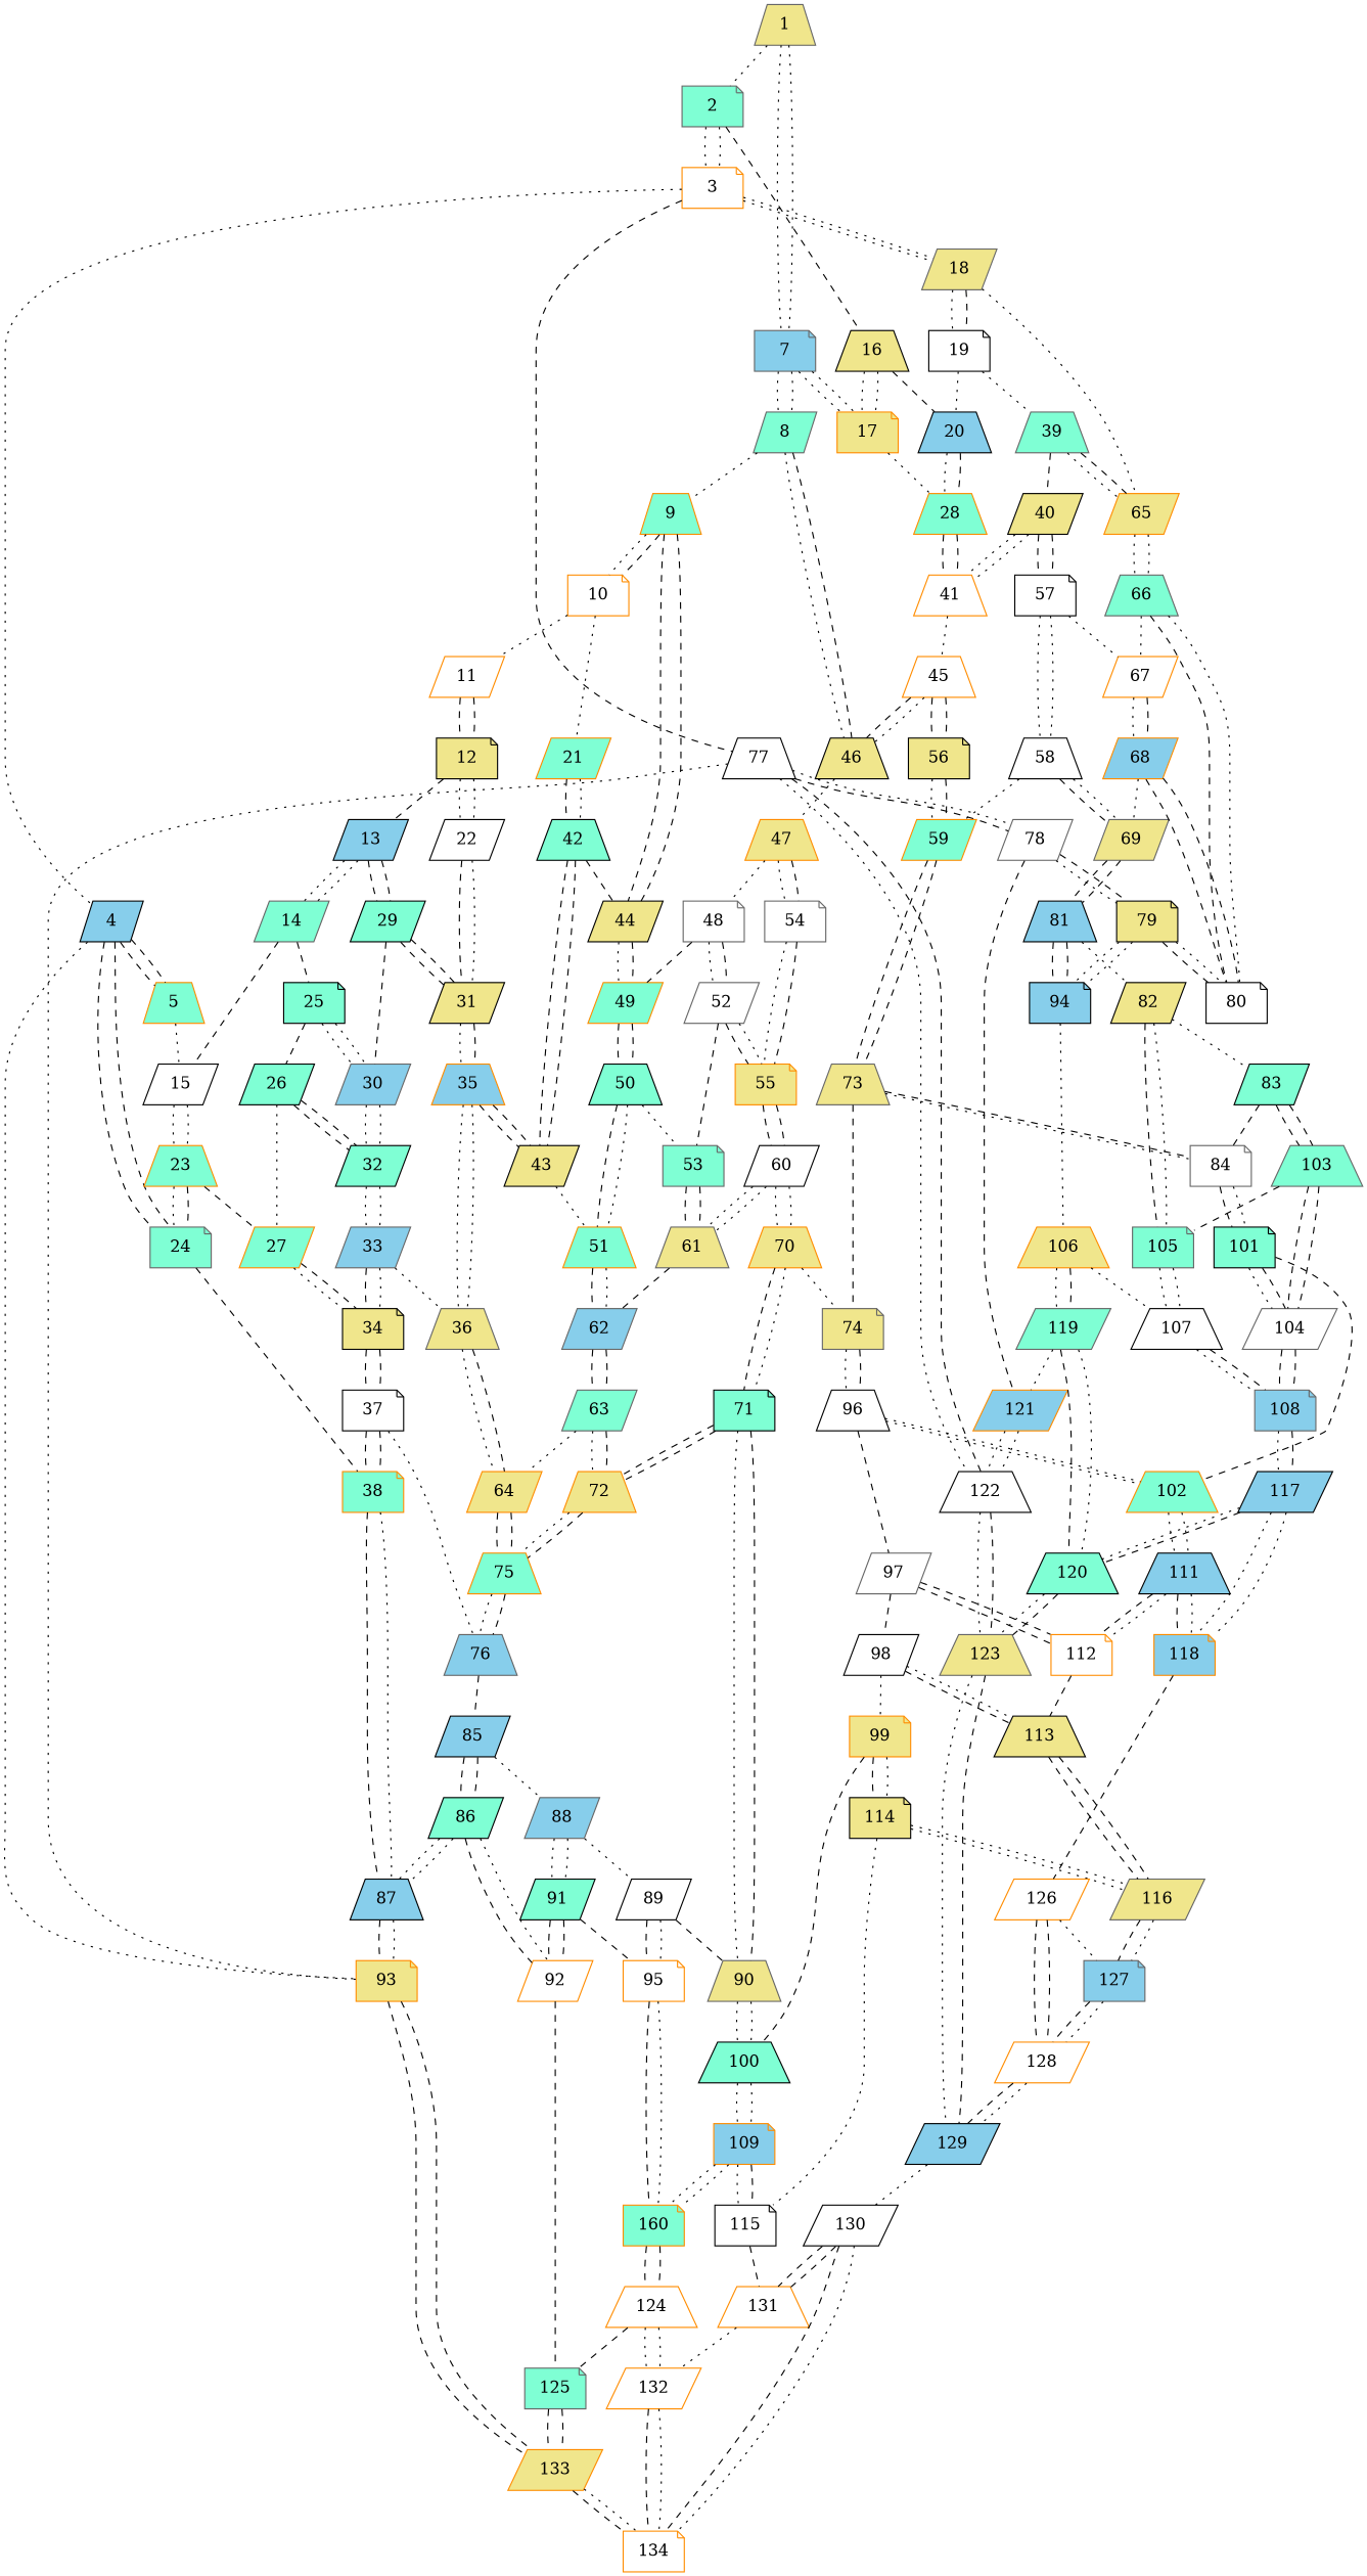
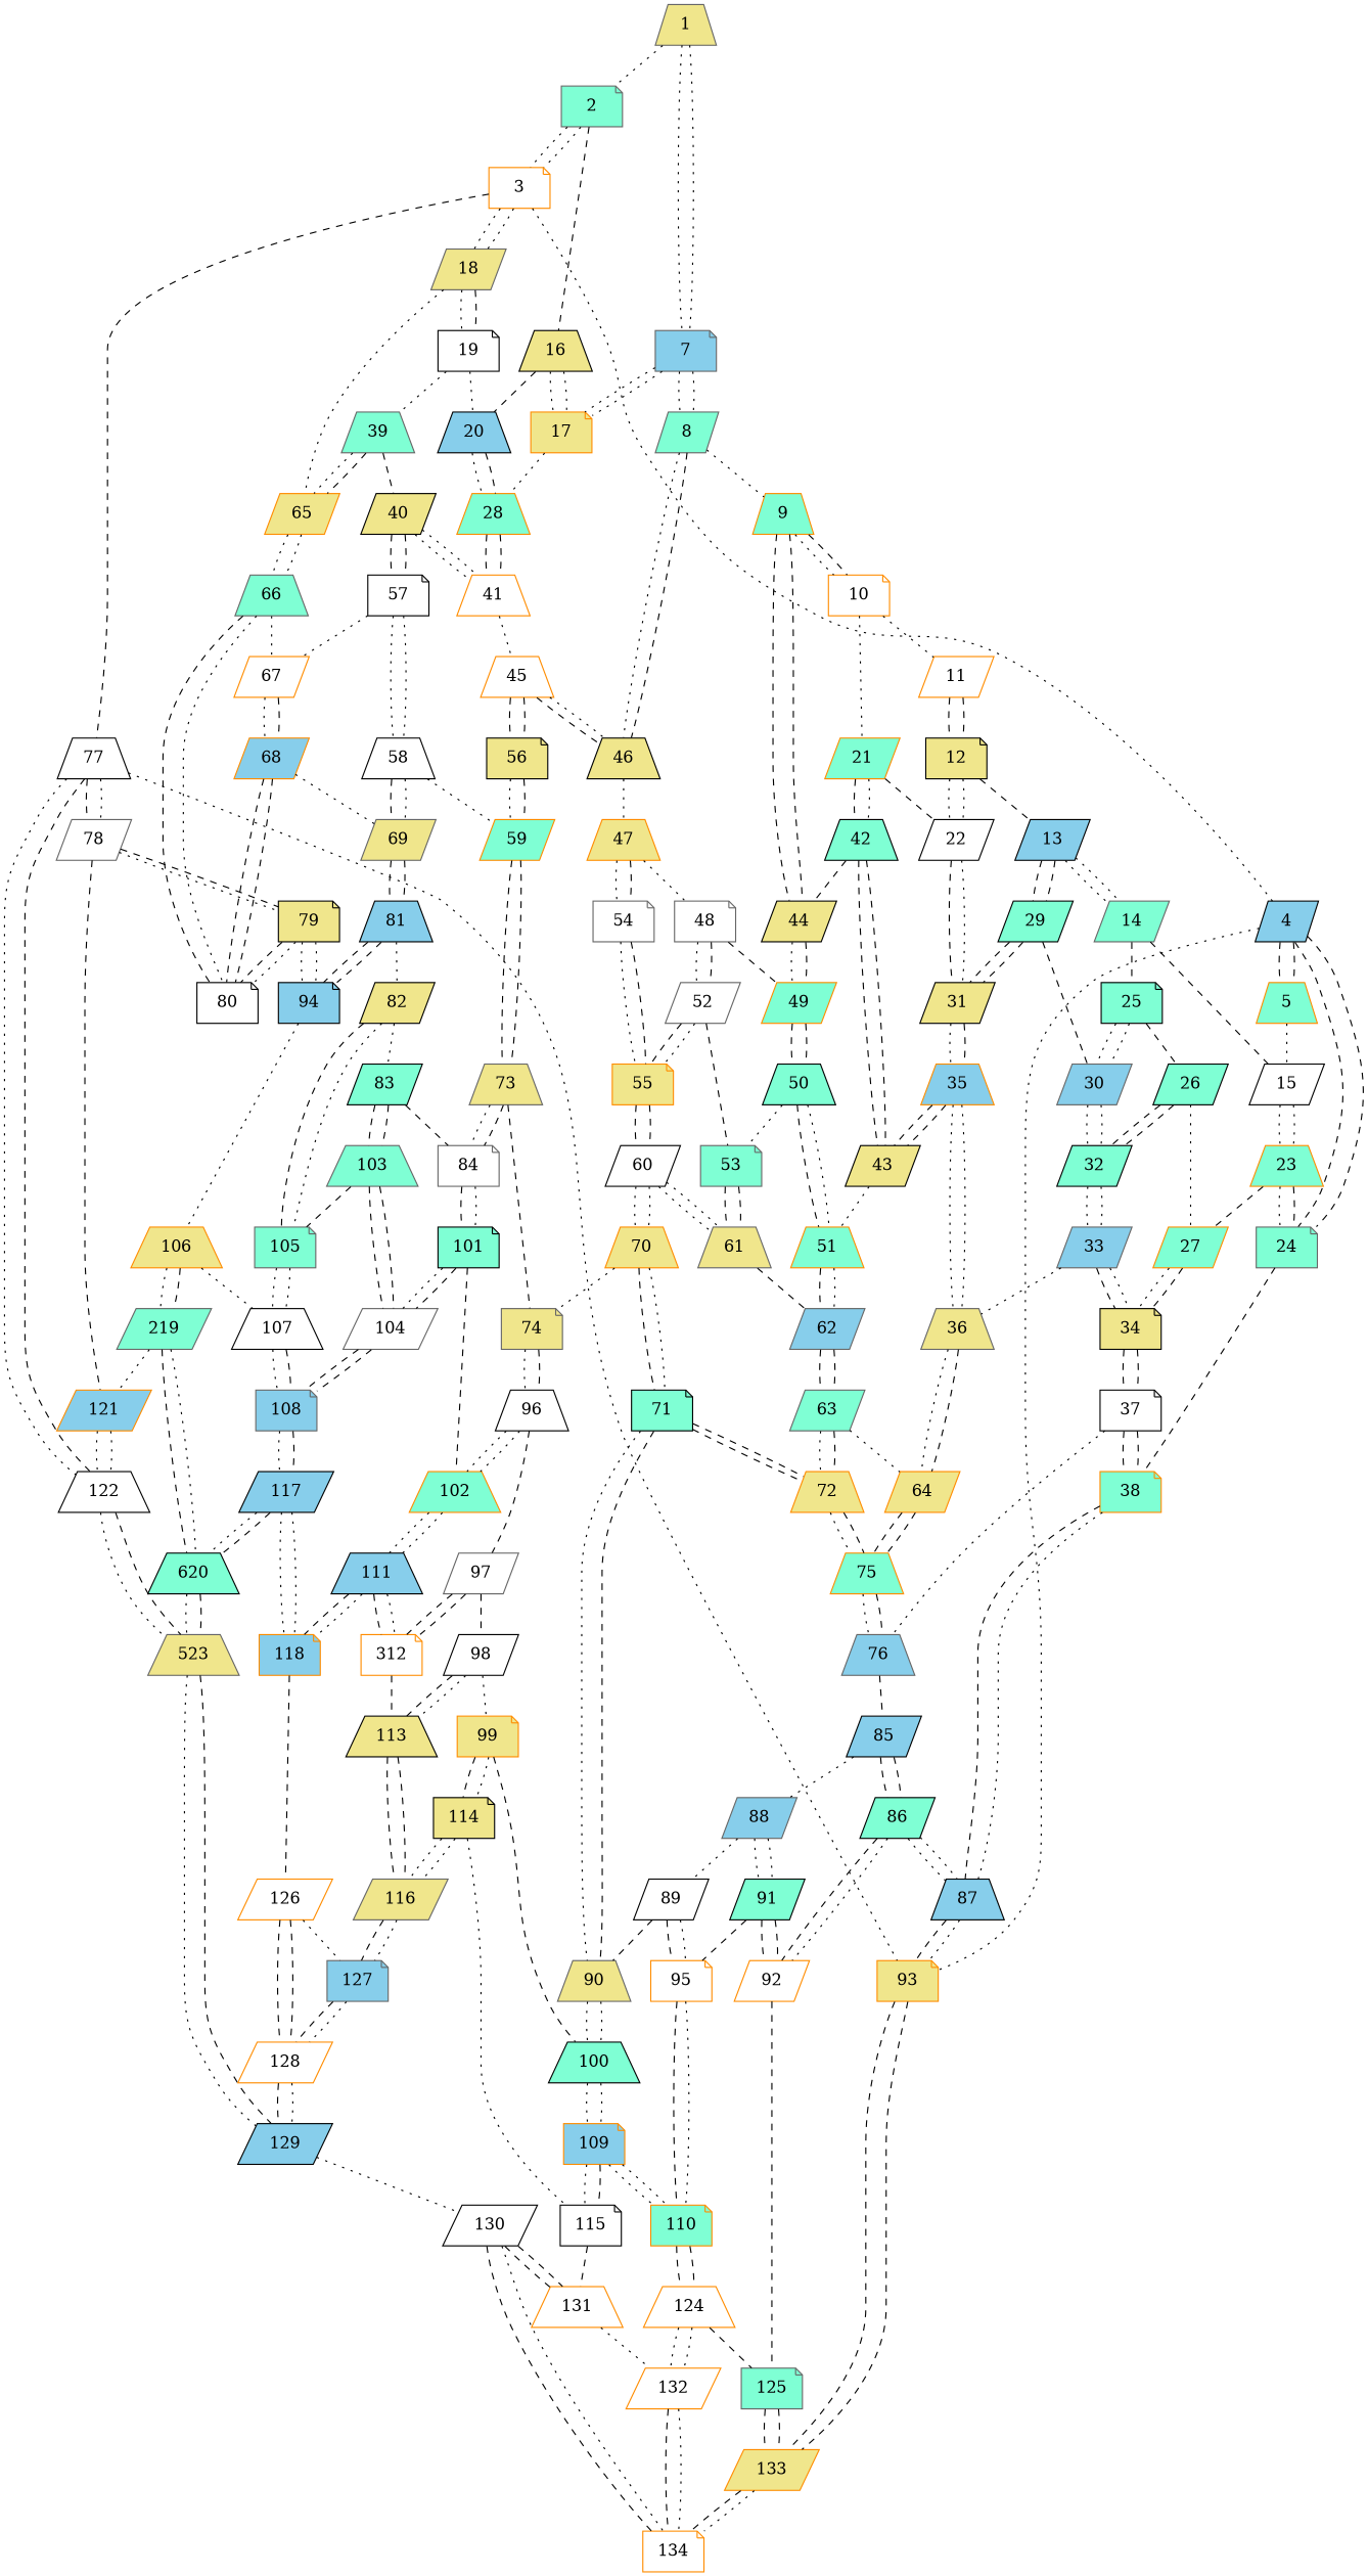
  graph {
    node [color=black fillcolor=aquamarine shape=parallelogram style=filled]
    edge [style=dashed]
    1 [color=gray40 fillcolor=khaki shape=trapezium]
    2 [color=gray40 shape=note]
    7 [color=gray40 fillcolor=skyblue shape=note]
    3 [color=darkorange fillcolor=white shape=note]
    16 [fillcolor=khaki shape=trapezium]
    8 [color=gray40]
    17 [color=darkorange fillcolor=khaki shape=note]
    4 [fillcolor=skyblue]
    18 [color=gray40 fillcolor=khaki]
    77 [fillcolor=white shape=trapezium]
    20 [fillcolor=skyblue shape=trapezium]
    5 [color=darkorange shape=trapezium]
    24 [color=gray40 shape=note]
    93 [color=darkorange fillcolor=khaki shape=note]
    19 [fillcolor=white shape=note]
    65 [color=darkorange fillcolor=khaki]
    78 [color=gray40 fillcolor=white]
    122 [fillcolor=white shape=trapezium]
    15 [fillcolor=white]
    38 [color=darkorange shape=note]
    133 [color=darkorange fillcolor=khaki]
    23 [color=darkorange shape=trapezium]
    11 [color=darkorange fillcolor=white]
    12 [fillcolor=khaki shape=note]
    9 [color=darkorange shape=trapezium]
    46 [fillcolor=khaki shape=trapezium]
    28 [color=darkorange shape=trapezium]
    10 [color=darkorange fillcolor=white shape=note]
    44 [fillcolor=khaki]
    47 [color=darkorange fillcolor=khaki shape=trapezium]
    21 [color=darkorange]
    49 [color=darkorange]
    22 [fillcolor=white]
    42 [shape=trapezium]
    13 [fillcolor=skyblue]
    14 [color=gray40]
    29
    31 [fillcolor=khaki]
    25 [shape=note]
    30 [color=gray40 fillcolor=skyblue]
    26
    27 [color=darkorange]
    41 [color=darkorange fillcolor=white shape=trapezium]
    39 [color=gray40 shape=trapezium]
    66 [color=gray40 shape=trapezium]
    40 [fillcolor=khaki]
    43 [fillcolor=khaki]
    35 [color=darkorange fillcolor=skyblue shape=trapezium]
    34 [fillcolor=khaki shape=note]
    87 [fillcolor=skyblue shape=trapezium]
    32
    33 [color=gray40 fillcolor=skyblue]
    37 [fillcolor=white shape=note]
    45 [color=darkorange fillcolor=white shape=trapezium]
    36 [color=gray40 fillcolor=khaki shape=trapezium]
    64 [color=darkorange fillcolor=khaki]
    76 [color=gray40 fillcolor=skyblue shape=trapezium]
    51 [color=darkorange shape=trapezium]
    75 [color=darkorange shape=trapezium]
    85 [fillcolor=skyblue]
    57 [fillcolor=white shape=note]
    58 [fillcolor=white shape=trapezium]
    67 [color=darkorange fillcolor=white]
    56 [fillcolor=khaki shape=note]
    62 [color=gray40 fillcolor=skyblue]
    50 [shape=trapezium]
    59 [color=darkorange]
    48 [color=gray40 fillcolor=white shape=note]
    54 [color=gray40 fillcolor=white shape=note]
    52 [color=gray40 fillcolor=white]
    55 [color=darkorange fillcolor=khaki shape=note]
    53 [color=gray40 shape=note]
    61 [color=gray40 fillcolor=khaki shape=trapezium]
    63 [color=gray40]
    60 [fillcolor=white]
    70 [color=darkorange fillcolor=khaki shape=trapezium]
    73 [color=gray40 fillcolor=khaki shape=trapezium]
    69 [color=gray40 fillcolor=khaki]
    68 [color=darkorange fillcolor=skyblue]
    81 [fillcolor=skyblue shape=trapezium]
    74 [color=gray40 fillcolor=khaki shape=note]
    84 [color=gray40 fillcolor=white shape=note]
    71 [shape=note]
    72 [color=darkorange fillcolor=khaki shape=trapezium]
    80 [fillcolor=white shape=note]
    94 [fillcolor=skyblue shape=note]
    82 [fillcolor=khaki]
    90 [color=gray40 fillcolor=khaki shape=trapezium]
    96 [fillcolor=white shape=trapezium]
    100 [shape=trapezium]
    101 [shape=note]
    97 [color=gray40 fillcolor=white]
    102 [color=darkorange shape=trapezium]
    86
    88 [color=gray40 fillcolor=skyblue]
    79 [fillcolor=khaki shape=note]
    121 [color=darkorange fillcolor=skyblue]
-   123 [color=gray40 fillcolor=khaki shape=trapezium]
+   123 [color=gray40 fillcolor=khaki shape=trapezium label=523]
    106 [color=darkorange fillcolor=khaki shape=trapezium]
    83
    105 [color=gray40 shape=note]
    103 [color=gray40 shape=trapezium]
    107 [fillcolor=white shape=trapezium]
    104 [color=gray40 fillcolor=white]
    92 [color=darkorange fillcolor=white]
    89 [fillcolor=white]
    91
    125 [color=gray40 shape=note]
    95 [color=darkorange fillcolor=white shape=note]
-   110 [color=darkorange shape=note label=160]
+   110 [color=darkorange shape=note]
    109 [color=darkorange fillcolor=skyblue shape=note]
    134 [color=darkorange fillcolor=white shape=note]
-   119 [color=gray40]
+   119 [color=gray40 label=219]
    124 [color=darkorange fillcolor=white shape=trapezium]
    98 [fillcolor=white]
-   112 [color=darkorange fillcolor=white shape=note]
+   112 [color=darkorange fillcolor=white shape=note label=312]
    111 [fillcolor=skyblue shape=trapezium]
    99 [color=darkorange fillcolor=khaki shape=note]
    113 [fillcolor=khaki shape=trapezium]
    114 [fillcolor=khaki shape=note]
    116 [color=gray40 fillcolor=khaki]
    115 [fillcolor=white shape=note]
    108 [color=gray40 fillcolor=skyblue shape=note]
    118 [color=darkorange fillcolor=skyblue shape=note]
    117 [fillcolor=skyblue]
-   120 [shape=trapezium]
+   120 [shape=trapezium label=620]
    131 [color=darkorange fillcolor=white shape=trapezium]
    132 [color=darkorange fillcolor=white]
    126 [color=darkorange fillcolor=white]
    127 [color=gray40 fillcolor=skyblue shape=note]
    128 [color=darkorange fillcolor=white]
    129 [fillcolor=skyblue]
    130 [fillcolor=white]
    1 -- 2 [style=dotted]
    1 -- 7 [style=dotted]
    1 -- 7 [style=dotted]
    2 -- 3 [style=dotted]
    2 -- 3 [style=dotted]
    2 -- 16
    7 -- 8 [style=dotted]
    7 -- 8 [style=dotted]
    7 -- 17 [style=dotted]
    7 -- 17 [style=dotted]
    3 -- 4 [style=dotted]
    3 -- 18 [style=dotted]
    3 -- 18 [style=dotted]
    3 -- 77
    16 -- 17 [style=dotted]
    16 -- 17 [style=dotted]
    16 -- 20
    8 -- 9 [style=dotted]
    8 -- 46 [style=dotted]
    8 -- 46
    17 -- 28 [style=dotted]
    4 -- 5
    4 -- 5
    4 -- 24
    4 -- 24
    4 -- 93 [style=dotted]
    18 -- 19 [style=dotted]
    18 -- 19
    18 -- 65 [style=dotted]
    77 -- 93 [style=dotted]
    77 -- 78
    77 -- 78 [style=dotted]
    77 -- 122 [style=dotted]
    77 -- 122
    20 -- 28 [style=dotted]
    20 -- 28
    5 -- 15 [style=dotted]
    24 -- 38
    93 -- 133
    93 -- 133
    19 -- 20 [style=dotted]
    19 -- 39 [style=dotted]
    65 -- 66 [style=dotted]
    65 -- 66 [style=dotted]
    78 -- 79 [style=dotted]
    78 -- 79
    78 -- 121
    122 -- 123 [style=dotted]
    122 -- 123
    15 -- 23 [style=dotted]
    15 -- 23 [style=dotted]
    38 -- 87
    38 -- 87 [style=dotted]
    133 -- 134
    133 -- 134 [style=dotted]
    23 -- 24 [style=dotted]
    23 -- 24
    23 -- 27
    11 -- 12
    11 -- 12
    12 -- 22 [style=dotted]
    12 -- 22 [style=dotted]
    12 -- 13
    9 -- 10 [style=dotted]
    9 -- 10
    9 -- 44
    9 -- 44
    46 -- 47 [style=dotted]
    28 -- 41
    28 -- 41
    10 -- 11 [style=dotted]
    10 -- 21 [style=dotted]
    44 -- 49 [style=dotted]
    44 -- 49
    47 -- 48 [style=dotted]
    47 -- 54 [style=dotted]
    47 -- 54
+   21 -- 22
    21 -- 42
    21 -- 42 [style=dotted]
    49 -- 50
    49 -- 50
    22 -- 31
    22 -- 31 [style=dotted]
    42 -- 44
    42 -- 43
    42 -- 43
    13 -- 14 [style=dotted]
    13 -- 14 [style=dotted]
    13 -- 29
    13 -- 29
    14 -- 15
    14 -- 25
    29 -- 31
    29 -- 31
    29 -- 30
    31 -- 35 [style=dotted]
    31 -- 35
    25 -- 30 [style=dotted]
    25 -- 30 [style=dotted]
    25 -- 26
    30 -- 32 [style=dotted]
    30 -- 32 [style=dotted]
    26 -- 27 [style=dotted]
    26 -- 32
    26 -- 32
    27 -- 34 [style=dotted]
    27 -- 34
    41 -- 45 [style=dotted]
    39 -- 65 [style=dotted]
    39 -- 65
    39 -- 40
    66 -- 67 [style=dotted]
    66 -- 80
    66 -- 80 [style=dotted]
    40 -- 41 [style=dotted]
    40 -- 41 [style=dotted]
    40 -- 57
    40 -- 57
    43 -- 51 [style=dotted]
    35 -- 43
    35 -- 43
    35 -- 36 [style=dotted]
    35 -- 36 [style=dotted]
    34 -- 37
    34 -- 37
    87 -- 93
    87 -- 93 [style=dotted]
    32 -- 33 [style=dotted]
    32 -- 33 [style=dotted]
    33 -- 34
    33 -- 34 [style=dotted]
    33 -- 36 [style=dotted]
    37 -- 38
    37 -- 38
    37 -- 76 [style=dotted]
    45 -- 46
    45 -- 46 [style=dotted]
    45 -- 56
    45 -- 56
    36 -- 64 [style=dotted]
    36 -- 64
    64 -- 75
    64 -- 75
    76 -- 85
    51 -- 62
    51 -- 62 [style=dotted]
    75 -- 76 [style=dotted]
    75 -- 76
    85 -- 86
    85 -- 86
    85 -- 88 [style=dotted]
    57 -- 58 [style=dotted]
    57 -- 58 [style=dotted]
    57 -- 67 [style=dotted]
    58 -- 59 [style=dotted]
    58 -- 69
    58 -- 69 [style=dotted]
    67 -- 68 [style=dotted]
    67 -- 68
    56 -- 59 [style=dotted]
    56 -- 59
    62 -- 63
    62 -- 63
    50 -- 51
    50 -- 51 [style=dotted]
    50 -- 53 [style=dotted]
    59 -- 73
    59 -- 73
    48 -- 49
    48 -- 52 [style=dotted]
    48 -- 52
    54 -- 55 [style=dotted]
    54 -- 55
    52 -- 55
    52 -- 55 [style=dotted]
    52 -- 53
    55 -- 60
    55 -- 60
    53 -- 61
    53 -- 61
    61 -- 62
    63 -- 64 [style=dotted]
    63 -- 72 [style=dotted]
    63 -- 72
    60 -- 61 [style=dotted]
    60 -- 61 [style=dotted]
    60 -- 70 [style=dotted]
    60 -- 70 [style=dotted]
    70 -- 74 [style=dotted]
    70 -- 71
    70 -- 71 [style=dotted]
    73 -- 74
    73 -- 84 [style=dotted]
    73 -- 84
    69 -- 81
    69 -- 81
    68 -- 69 [style=dotted]
    68 -- 80
    68 -- 80
    81 -- 94
    81 -- 94
    81 -- 82 [style=dotted]
    74 -- 96 [style=dotted]
    74 -- 96
    84 -- 101
    84 -- 101 [style=dotted]
    71 -- 72
    71 -- 72
    71 -- 90 [style=dotted]
    71 -- 90
    72 -- 75 [style=dotted]
    72 -- 75
    94 -- 106 [style=dotted]
    82 -- 83 [style=dotted]
    82 -- 105
    82 -- 105 [style=dotted]
    90 -- 100 [style=dotted]
    90 -- 100 [style=dotted]
    96 -- 97
    96 -- 102 [style=dotted]
    96 -- 102 [style=dotted]
    100 -- 109 [style=dotted]
    100 -- 109 [style=dotted]
    101 -- 102
    101 -- 104 [style=dotted]
    101 -- 104
    97 -- 98
    97 -- 112
    97 -- 112
    102 -- 111 [style=dotted]
    102 -- 111 [style=dotted]
    86 -- 87 [style=dotted]
    86 -- 87 [style=dotted]
    86 -- 92
    86 -- 92 [style=dotted]
    88 -- 89 [style=dotted]
    88 -- 91 [style=dotted]
    88 -- 91 [style=dotted]
    79 -- 80
    79 -- 80 [style=dotted]
    79 -- 94 [style=dotted]
    79 -- 94 [style=dotted]
    121 -- 122 [style=dotted]
    121 -- 122 [style=dotted]
    123 -- 129 [style=dotted]
    123 -- 129
    106 -- 107 [style=dotted]
    106 -- 119 [style=dotted]
    106 -- 119
    83 -- 84
    83 -- 103
    83 -- 103
    105 -- 107 [style=dotted]
    105 -- 107 [style=dotted]
    103 -- 105
    103 -- 104
    103 -- 104
    107 -- 108 [style=dotted]
    107 -- 108
    104 -- 108
    104 -- 108
    92 -- 125
    89 -- 90
    89 -- 95
    89 -- 95 [style=dotted]
    91 -- 92
    91 -- 92
    91 -- 95
    125 -- 133
    125 -- 133
    95 -- 110
    95 -- 110 [style=dotted]
    110 -- 124
    110 -- 124
    109 -- 110 [style=dotted]
    109 -- 110 [style=dotted]
    109 -- 115 [style=dotted]
    109 -- 115
    119 -- 121 [style=dotted]
    119 -- 120
    119 -- 120 [style=dotted]
    124 -- 125
    124 -- 132 [style=dotted]
    124 -- 132 [style=dotted]
    98 -- 99 [style=dotted]
    98 -- 113
    98 -- 113 [style=dotted]
    112 -- 113
    111 -- 112
    111 -- 112 [style=dotted]
    111 -- 118
    111 -- 118 [style=dotted]
    99 -- 100
    99 -- 114
    99 -- 114 [style=dotted]
    113 -- 116
    113 -- 116
    114 -- 116 [style=dotted]
    114 -- 116 [style=dotted]
    114 -- 115 [style=dotted]
    116 -- 127
    116 -- 127 [style=dotted]
    115 -- 131
    108 -- 117 [style=dotted]
    108 -- 117
    118 -- 126
    117 -- 118 [style=dotted]
    117 -- 118 [style=dotted]
    117 -- 120 [style=dotted]
    117 -- 120
    120 -- 123 [style=dotted]
    120 -- 123
    131 -- 132 [style=dotted]
    132 -- 134
    132 -- 134 [style=dotted]
    126 -- 127 [style=dotted]
    126 -- 128
    126 -- 128
    127 -- 128
    127 -- 128 [style=dotted]
    128 -- 129
    128 -- 129 [style=dotted]
    129 -- 130 [style=dotted]
    130 -- 134
    130 -- 134 [style=dotted]
    130 -- 131
    130 -- 131
  }
